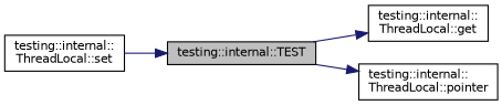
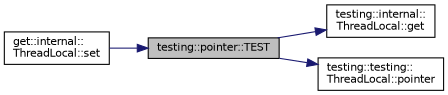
  digraph {
    rankdir=LR
    node [color=black fontname=Helvetica fontsize=10 shape=record]
    edge [color=midnightblue fontname=Helvetica fontsize=10 labelfontname=Helvetica labelfontsize=10 style=solid]
-   n1 [fillcolor=grey75 fontcolor=black height=0.2 label="testing::internal::TEST" style=filled width=0.4]
+   n1 [fillcolor=grey75 fontcolor=black height=0.2 label="testing::pointer::TEST" style=filled width=0.4]
    n2 [height=0.2 label="testing::internal::\lThreadLocal::get" width=0.4]
-   n3 [height=0.2 label="testing::internal::\lThreadLocal::pointer" width=0.4]
-   n4 [height=0.2 label="testing::internal::\lThreadLocal::set" width=0.4]
+   n3 [height=0.2 label="testing::testing::\lThreadLocal::pointer" width=0.4]
+   n4 [height=0.2 label="get::internal::\lThreadLocal::set" width=0.4]
    n1 -> n2
    n1 -> n3
    n4 -> n1
  }
